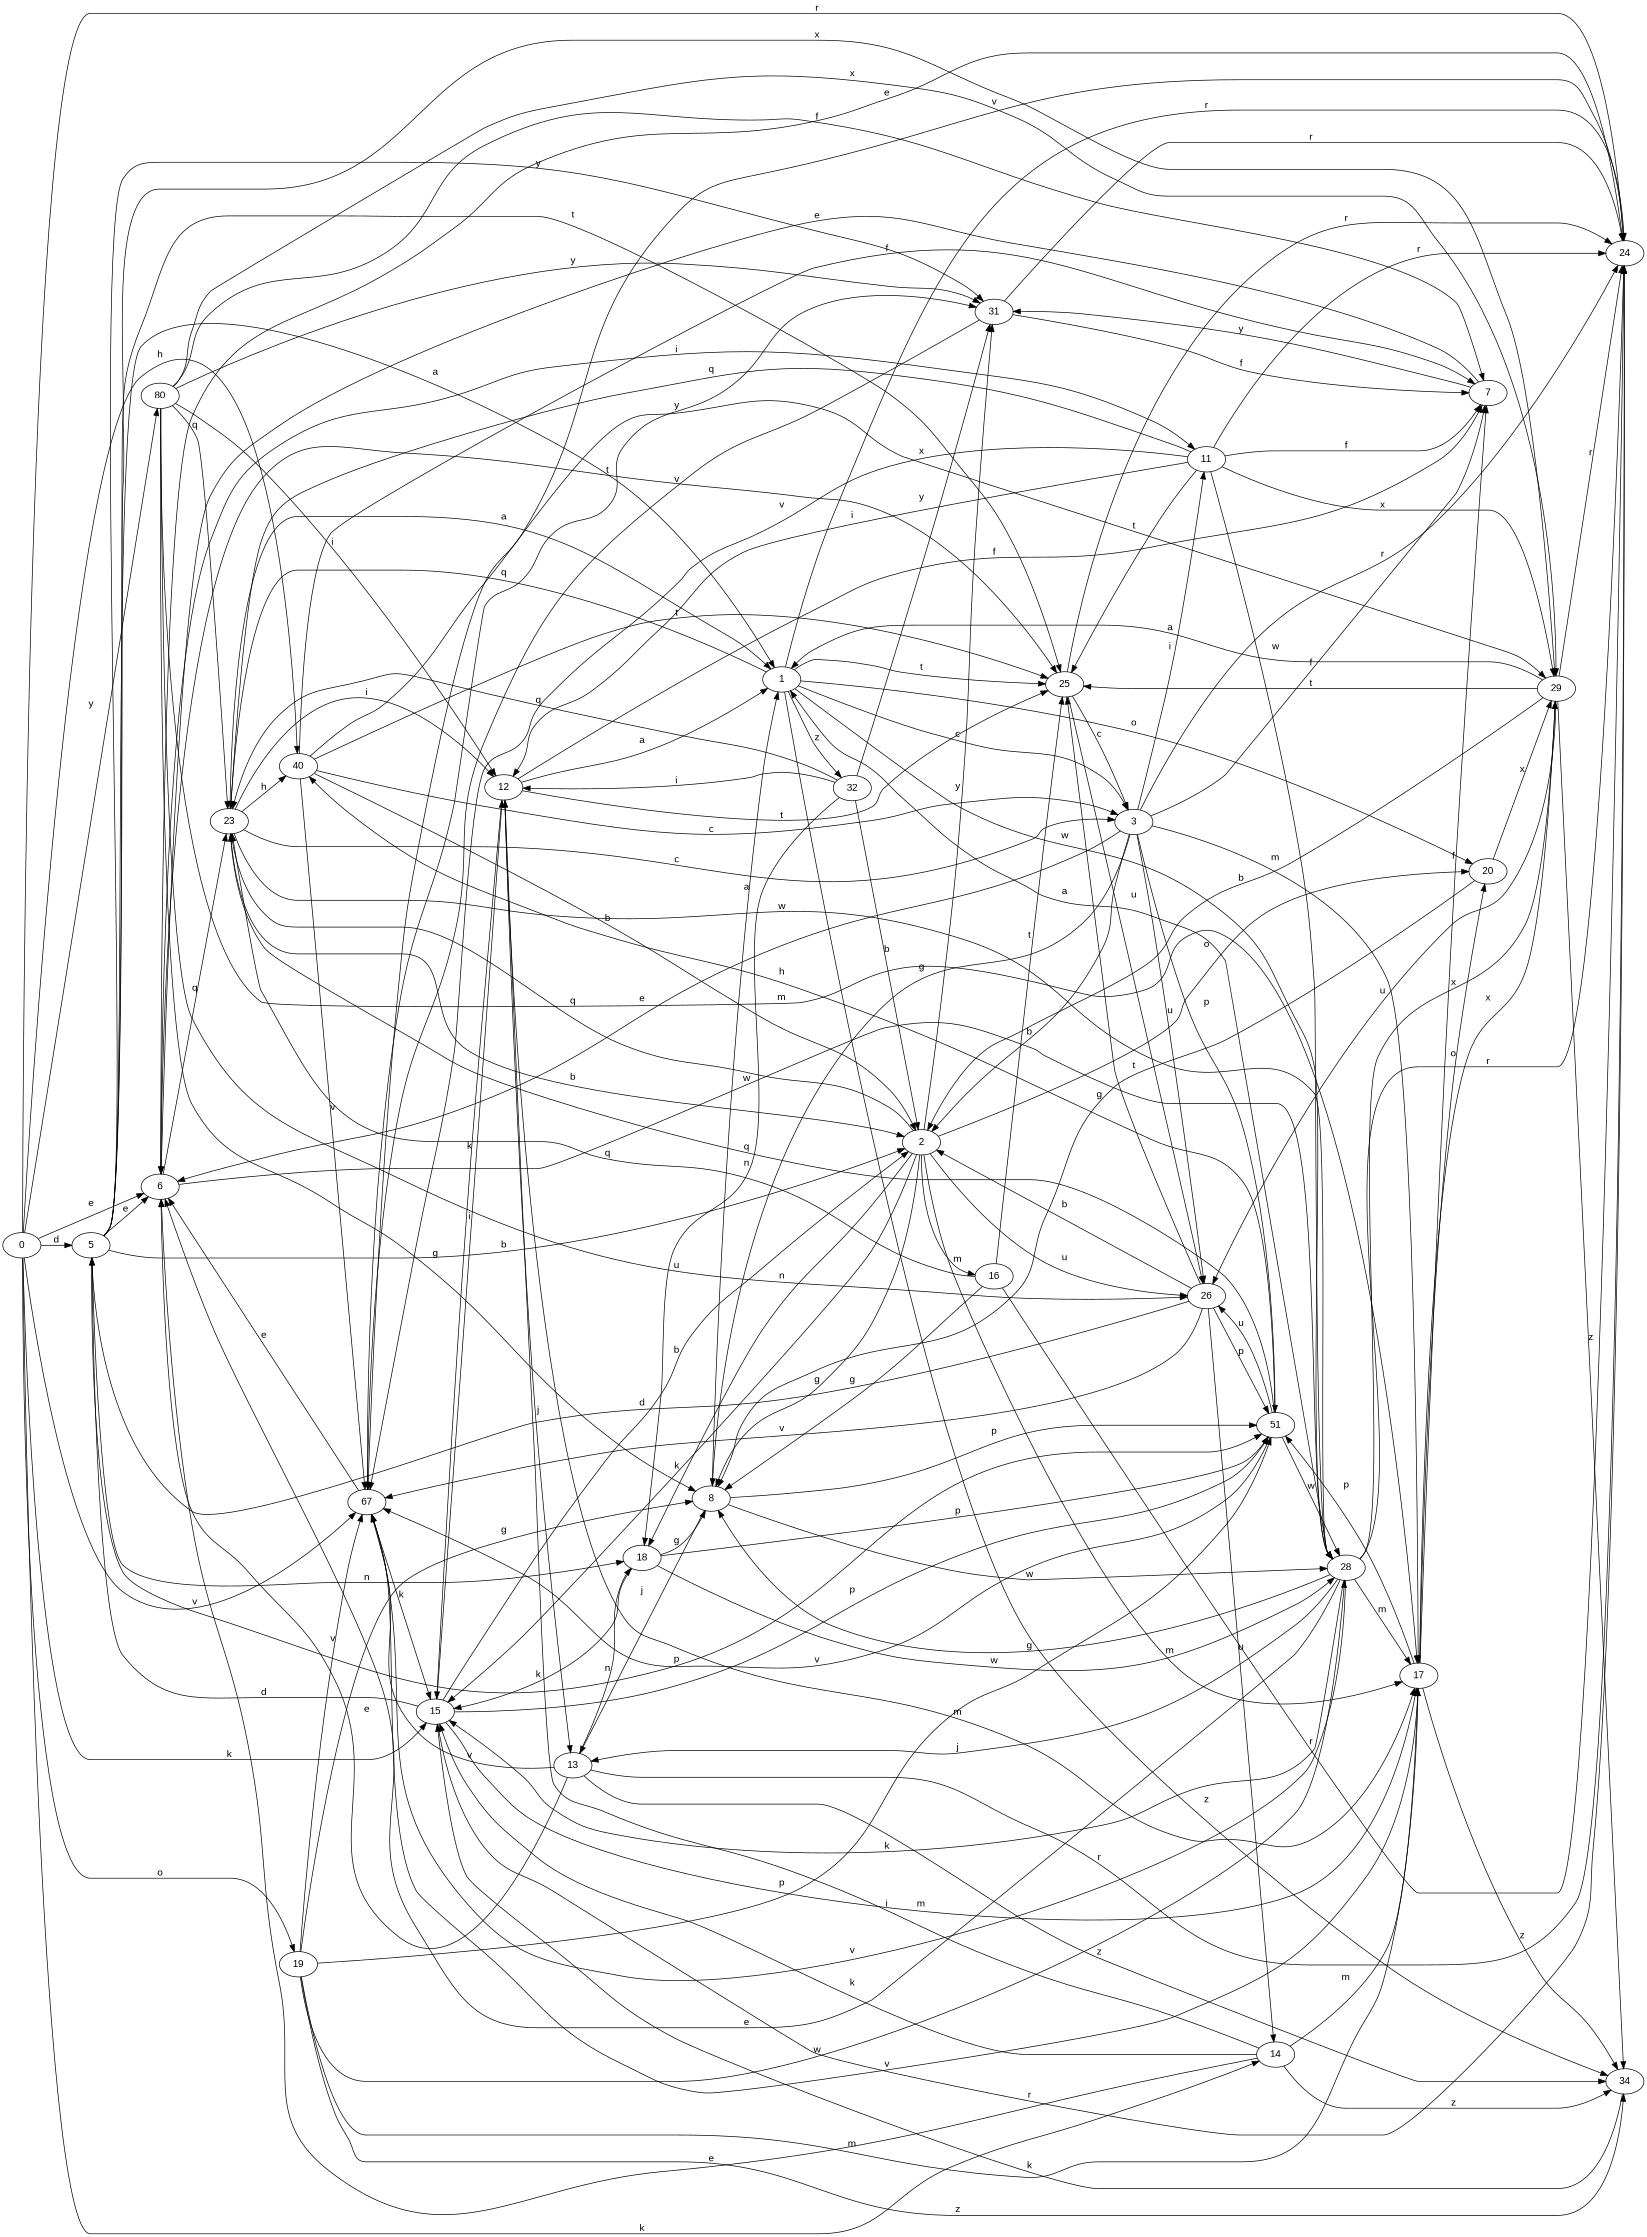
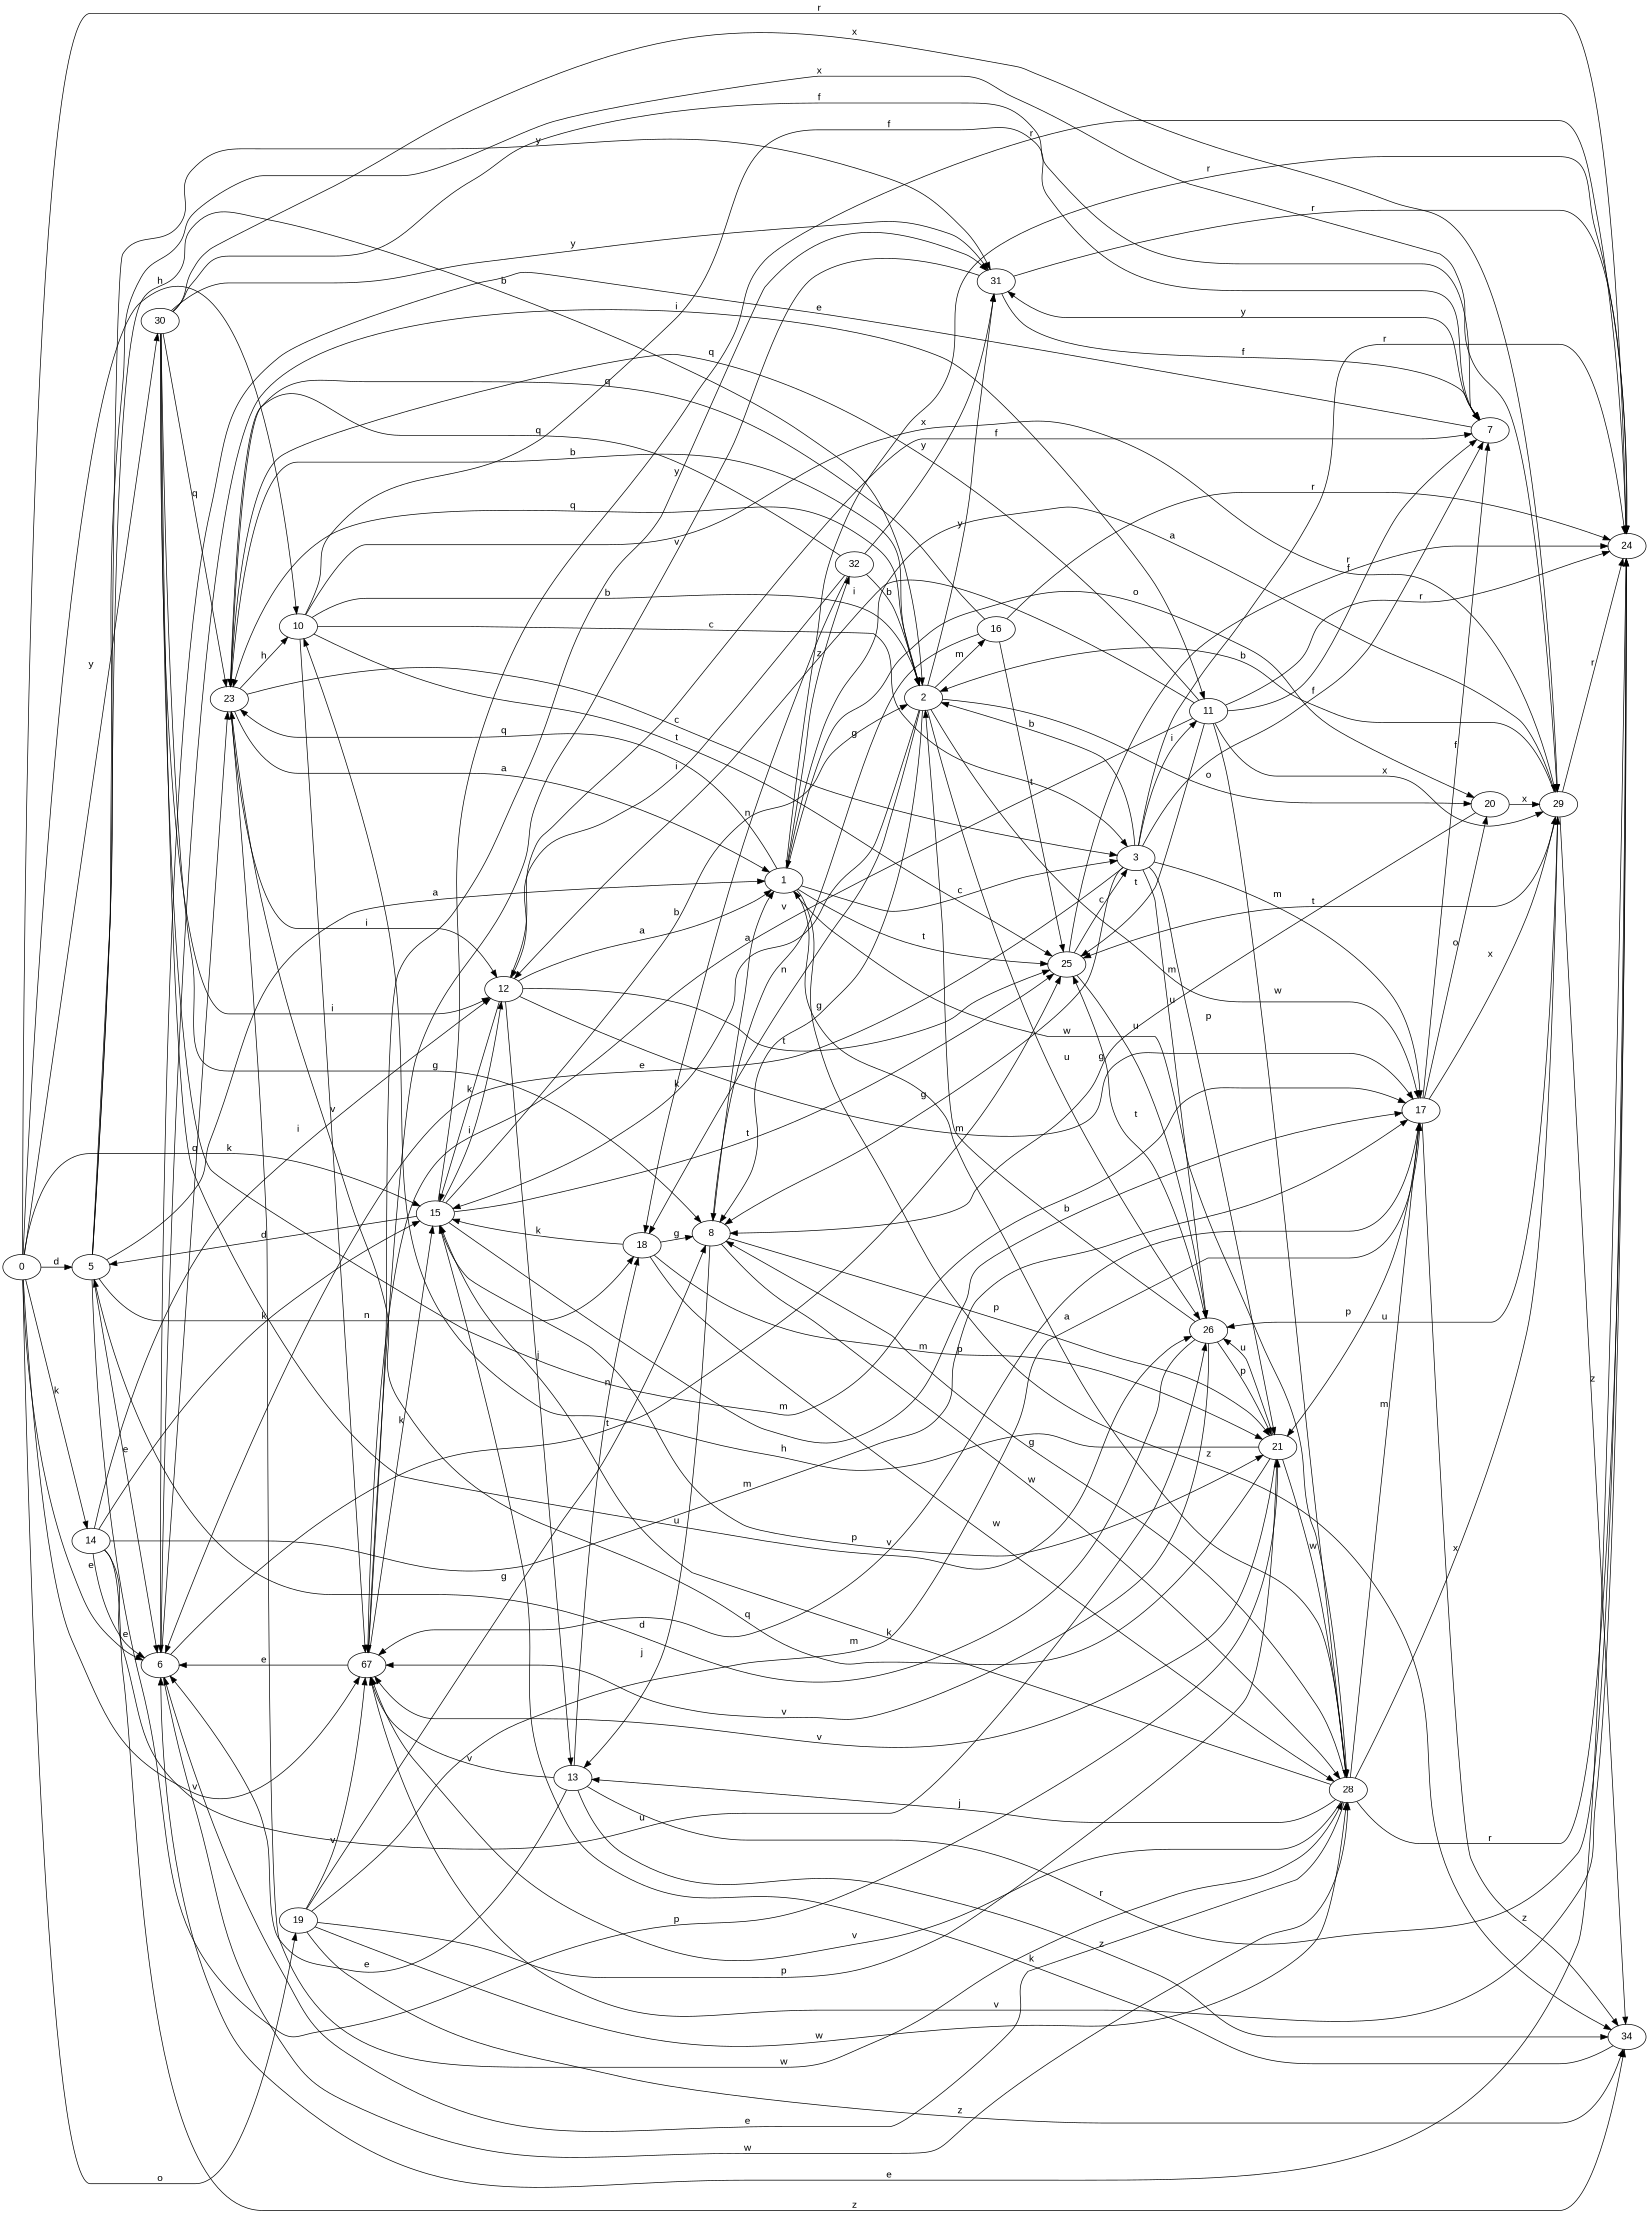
  strict digraph {
    fontname="Liberation Sans"
    rankdir=LR
    node [fontname="Liberation Sans"]
    edge [fontname="Liberation Sans"]
    0
    5
    6
-   10 [label=40]
+   10
    14
    15
    19
    24
    n9 [label=67]
-   30 [label=80]
+   30
    1
    2
    18
    31
-   21 [label=51]
+   21
    29
    23
    25
    28
    11
    3
    7
    34
    17
    26
    12
    8
    20
    32
    13
    16
    0 -> 5 [label=d]
    0 -> 6 [label=e]
    0 -> 10 [label=h]
    0 -> 14 [label=k]
    0 -> 15 [label=k]
    0 -> 19 [label=o]
    0 -> 24 [label=r]
    0 -> n9 [label=v]
    0 -> 30 [label=y]
    5 -> 6 [label=e]
    5 -> 1 [label=a]
    5 -> 2 [label=b]
    5 -> 18 [label=n]
    5 -> 31 [label=y]
    5 -> 21 [label=p]
    5 -> 29 [label=x]
    6 -> 23 [label=q]
    6 -> 25 [label=t]
    6 -> 28 [label=w]
    6 -> 11 [label=i]
    10 -> n9 [label=v]
    10 -> 2 [label=b]
    10 -> 29 [label=x]
    10 -> 25 [label=t]
    10 -> 3 [label=c]
    10 -> 7 [label=f]
    14 -> 6 [label=e]
    14 -> 15 [label=k]
    14 -> 34 [label=z]
    14 -> 17 [label=m]
-   26 -> 14 [label=u]
+   14 -> 26 [label=u]
    14 -> 12 [label=i]
    15 -> 5 [label=d]
    15 -> 24 [label=r]
    15 -> 2 [label=b]
    15 -> 21 [label=p]
-   5 -> 25 [label=t]
+   15 -> 25 [label=t]
    15 -> 17 [label=m]
    15 -> 12 [label=i]
    19 -> n9 [label=v]
    19 -> 21 [label=p]
    19 -> 28 [label=w]
    19 -> 34 [label=z]
    19 -> 17 [label=m]
    19 -> 8 [label=g]
    24 -> 6 [label=e]
    24 -> n9 [label=v]
    n9 -> 6 [label=e]
    n9 -> 15 [label=k]
    n9 -> 31 [label=y]
    30 -> 31 [label=y]
    30 -> 29 [label=x]
    30 -> 23 [label=q]
    30 -> 7 [label=f]
    30 -> 17 [label=m]
    30 -> 26 [label=u]
    30 -> 12 [label=i]
    30 -> 8 [label=g]
    1 -> 24 [label=r]
    1 -> 23 [label=q]
    1 -> 25 [label=t]
    1 -> 28 [label=w]
    1 -> 3 [label=c]
    1 -> 34 [label=z]
    1 -> 20 [label=o]
    1 -> 32 [label=z]
    2 -> 15 [label=k]
    2 -> 18 [label=n]
    2 -> 31 [label=y]
    2 -> 23 [label=q]
    2 -> 17 [label=m]
    2 -> 26 [label=u]
    2 -> 8 [label=g]
    2 -> 20 [label=o]
    2 -> 16 [label=m]
    18 -> 15 [label=k]
    18 -> 21 [label=p]
    18 -> 28 [label=w]
    18 -> 8 [label=g]
    31 -> 24 [label=r]
    31 -> n9 [label=v]
    31 -> 7 [label=f]
    21 -> 10 [label=h]
    21 -> n9 [label=v]
    21 -> 23 [label=q]
    21 -> 28 [label=w]
    21 -> 26 [label=u]
    29 -> 24 [label=r]
    29 -> 1 [label=a]
    29 -> 2 [label=b]
    29 -> 25 [label=t]
    29 -> 34 [label=z]
    29 -> 26 [label=u]
    23 -> 10 [label=h]
    23 -> 1 [label=a]
    23 -> 2 [label=b]
    23 -> 28 [label=w]
    23 -> 3 [label=c]
    23 -> 12 [label=i]
    25 -> 24 [label=r]
    25 -> 3 [label=c]
    25 -> 26 [label=u]
    28 -> 6 [label=e]
    28 -> 15 [label=k]
    28 -> 24 [label=r]
    28 -> n9 [label=v]
    28 -> 1 [label=a]
    28 -> 29 [label=x]
    28 -> 17 [label=m]
    28 -> 8 [label=g]
    28 -> 13 [label=j]
    11 -> 24 [label=r]
    11 -> n9 [label=v]
    11 -> 29 [label=x]
    11 -> 23 [label=q]
    11 -> 25 [label=t]
    11 -> 28 [label=w]
    11 -> 7 [label=f]
    11 -> 12 [label=i]
    3 -> 6 [label=e]
    3 -> 24 [label=r]
    3 -> 2 [label=b]
    3 -> 21 [label=p]
    3 -> 11 [label=i]
    3 -> 7 [label=f]
    3 -> 17 [label=m]
    3 -> 26 [label=u]
    3 -> 8 [label=g]
    7 -> 6 [label=e]
    7 -> 31 [label=y]
    34 -> 15 [label=k]
    17 -> n9 [label=v]
    17 -> 21 [label=p]
    17 -> 29 [label=x]
    17 -> 7 [label=f]
    17 -> 34 [label=z]
    17 -> 20 [label=o]
    26 -> 5 [label=d]
    26 -> n9 [label=v]
    26 -> 2 [label=b]
    26 -> 21 [label=p]
    26 -> 25 [label=t]
    12 -> 15 [label=k]
    12 -> 1 [label=a]
    12 -> 25 [label=t]
    12 -> 7 [label=f]
    12 -> 17 [label=m]
    12 -> 13 [label=j]
    8 -> 1 [label=a]
    8 -> 21 [label=p]
    8 -> 28 [label=w]
    8 -> 13 [label=j]
    20 -> 29 [label=x]
    20 -> 8 [label=g]
    32 -> 2 [label=b]
    32 -> 18 [label=n]
    32 -> 31 [label=y]
    32 -> 23 [label=q]
    32 -> 12 [label=i]
    13 -> 6 [label=e]
    13 -> 24 [label=r]
    13 -> n9 [label=v]
    13 -> 18 [label=n]
    13 -> 34 [label=z]
    16 -> 24 [label=r]
    16 -> 23 [label=q]
    16 -> 25 [label=t]
    16 -> 8 [label=g]
  }
